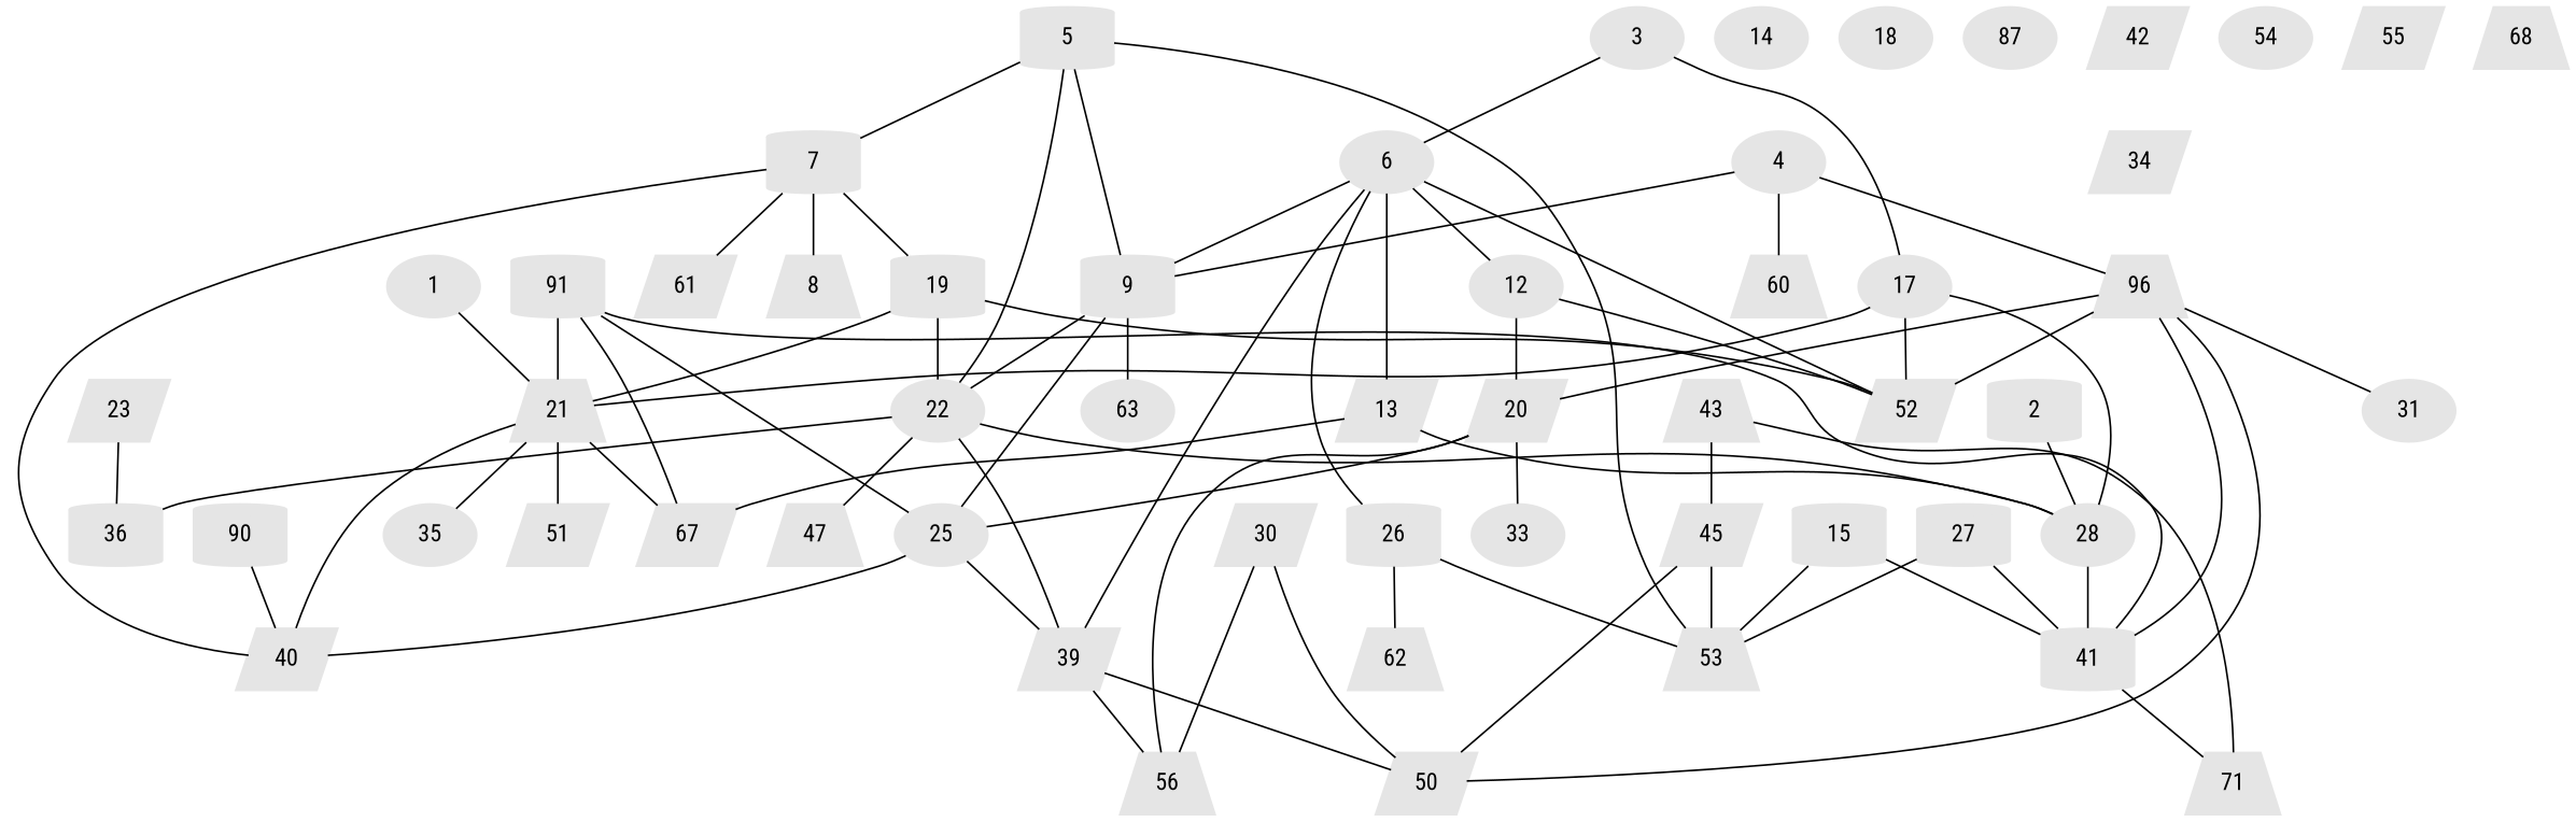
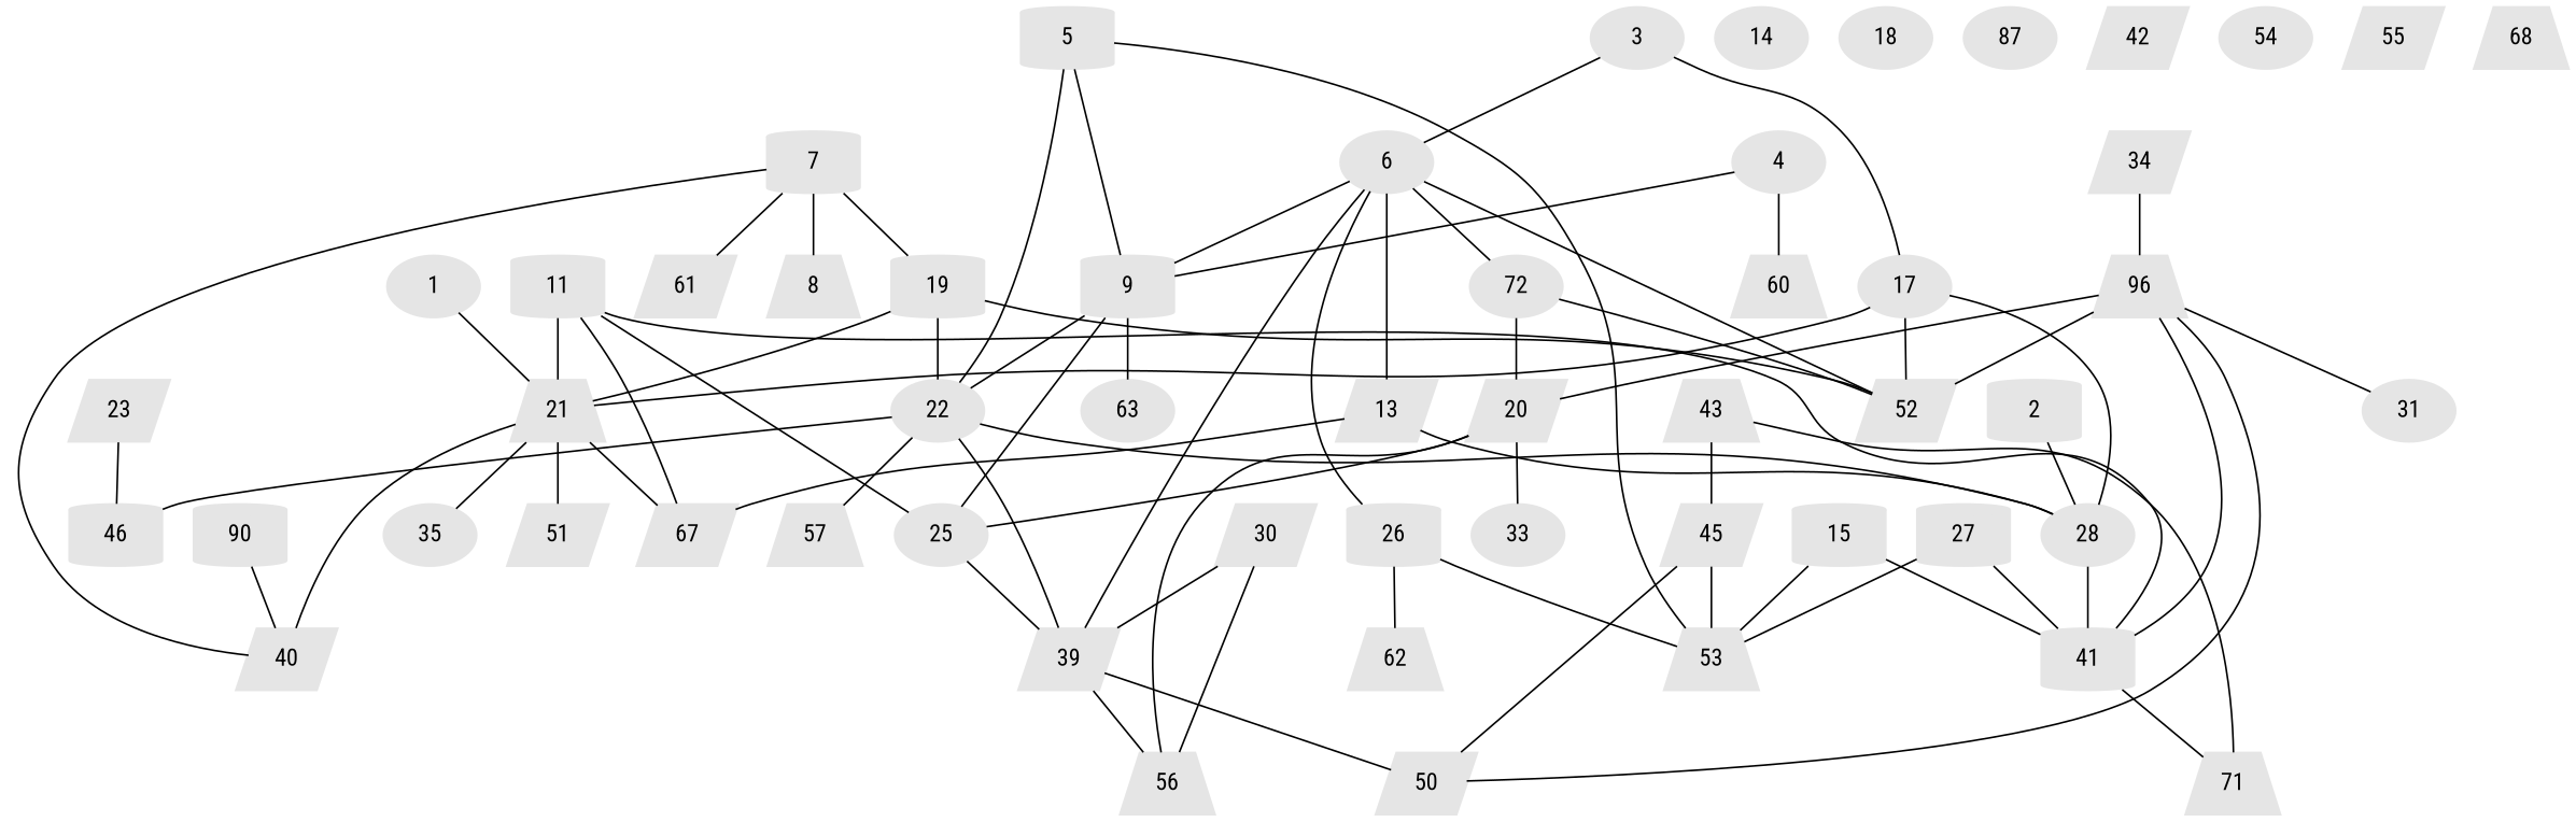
  graph {
    fontname="Roboto Condensed"
    node [color=gray90 fontname="Roboto Condensed" shape=ellipse style=filled]
    edge [fontname="Roboto Condensed"]
    21 [shape=trapezium super="+59"]
    40 [shape=parallelogram super="+69"]
    67 [shape=parallelogram super="+73"]
    35
    51 [shape=parallelogram]
    1
    28 [super="+49"]
    41 [shape=cylinder super="+58"]
    2 [shape=cylinder]
    6 [super="+66"]
    9 [shape=cylinder super="+24"]
-   12
+   12 [label=72]
    13 [shape=parallelogram]
    26 [shape=cylinder]
    39 [shape=parallelogram super="+64"]
    52 [shape=parallelogram super="+75"]
    3
    17 [super="+70"]
    4 [super="+46"]
    n20 [label=96 shape=trapezium super="+47"]
    60 [shape=trapezium]
    22 [super="+29"]
    25
    63
    20 [shape=parallelogram super="+48"]
    31
    50 [shape=parallelogram super="+74"]
    7 [shape=cylinder super="+38"]
    8 [shape=trapezium super="+65"]
    19 [shape=cylinder super="+32"]
    61 [shape=parallelogram]
    5 [shape=cylinder]
    53 [shape=trapezium super="+72"]
-   36 [shape=cylinder]
-   57 [shape=trapezium label=47]
+   36 [shape=cylinder label=46]
+   57 [shape=trapezium]
    62 [shape=trapezium]
    56 [shape=trapezium]
    n38 [label=90 shape=cylinder]
-   11 [shape=cylinder super="+76" label=91]
+   11 [shape=cylinder super="+76"]
    71 [shape=trapezium]
    33
    14
    15 [shape=cylinder]
    18
    23 [shape=parallelogram]
    27 [shape=cylinder super="+77"]
    30 [shape=parallelogram super="+44"]
    34 [shape=parallelogram]
    n49 [label=87]
    42 [shape=parallelogram]
    43 [shape=trapezium]
    45 [shape=parallelogram]
    54
    55 [shape=parallelogram]
    68 [shape=trapezium]
    21 -- 40
    21 -- 67
    21 -- 35
    21 -- 51
    1 -- 21
    28 -- 41 [weight=2]
    41 -- 71
    2 -- 28
    6 -- 9
    6 -- 12
    6 -- 13
    6 -- 26
    6 -- 39
    6 -- 52
    9 -- 22
    9 -- 25
    9 -- 63
    12 -- 52
    12 -- 20
    13 -- 67
    13 -- 28
    26 -- 53
    26 -- 62
    39 -- 50
    39 -- 56
    3 -- 6
    3 -- 17
    17 -- 21
    17 -- 28
    17 -- 52
    4 -- 9
-   4 -- n20
+   34 -- n20
    4 -- 60
    n20 -- 41
    n20 -- 52
    n20 -- 20
    n20 -- 31
    n20 -- 50
    22 -- 28 [weight=2]
    22 -- 39
    22 -- 36
    22 -- 57
-   25 -- 40
    25 -- 39
    20 -- 25
    20 -- 56
    20 -- 33
    7 -- 40
    7 -- 8
    7 -- 19
    7 -- 61
    19 -- 21
    19 -- 52
    19 -- 22
    5 -- 9
    5 -- 22
-   5 -- 7
    5 -- 53
    n38 -- 40
    11 -- 21
    11 -- 67
    11 -- 41
    11 -- 25
    15 -- 41
    15 -- 53
    23 -- 36
    27 -- 41
    27 -- 53
-   30 -- 50
+   30 -- 39
    30 -- 56
    43 -- 71
    43 -- 45
    45 -- 50
    45 -- 53
  }
